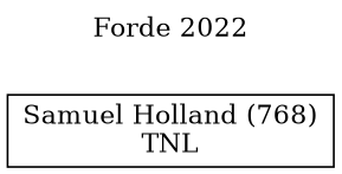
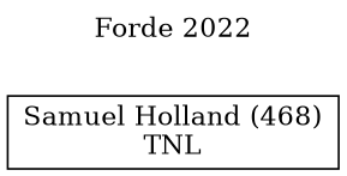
  digraph {
    label="Forde 2022"
    labelloc=t
    mclimit=10
-   n1 [label="Samuel Holland (768)\nTNL" shape=box]
+   n1 [label="Samuel Holland (468)\nTNL" shape=box]
  }
